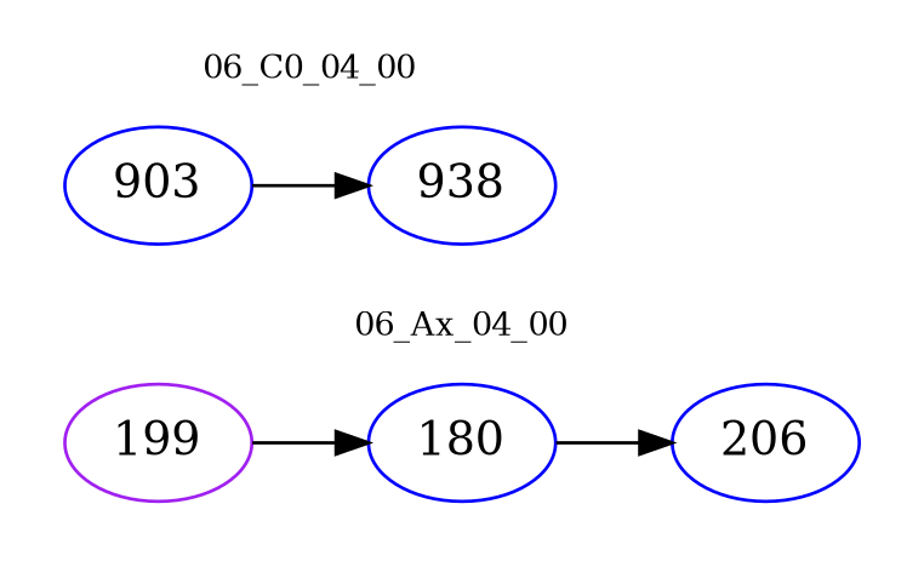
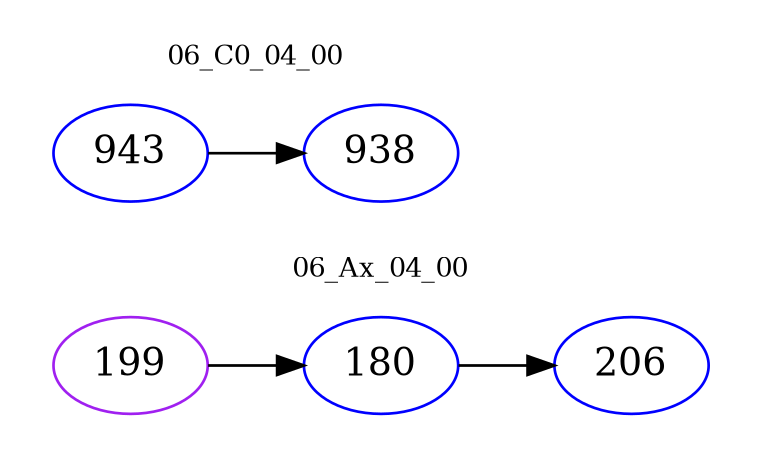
  digraph {
    rankdir=LR
    node [color=blue]
    edge [color=black]
    n1 [color=purple label=199]
    n2 [label=180]
    n3 [label=206]
-   n4 [label=903]
+   n4 [label=943]
    n5 [label=938]
    subgraph cluster_1 {
      color=white
      fontsize=10
      label="06_Ax_04_00"
      n1
      n2
      n3
    }
    subgraph cluster_2 {
      color=white
      fontsize=10
      label="06_C0_04_00"
      n4
      n5
    }
    n1 -> n2
    n2 -> n3
    n4 -> n5
  }
